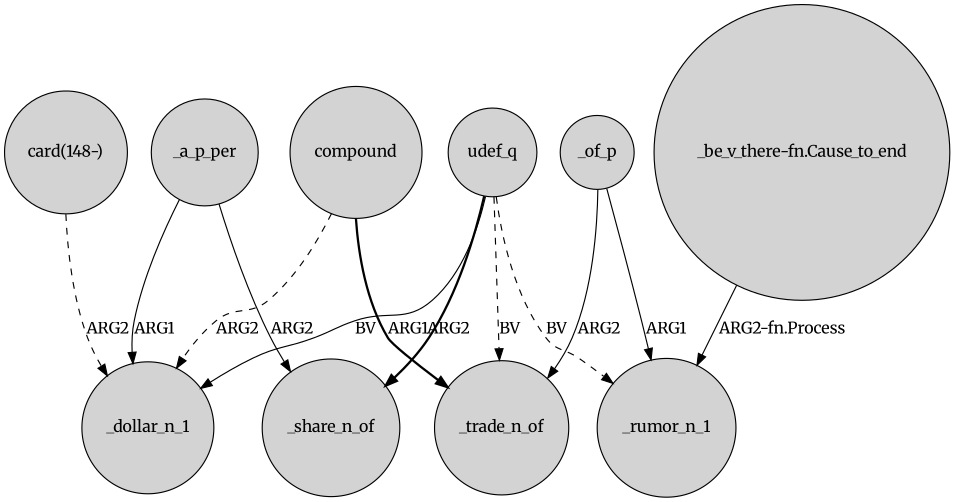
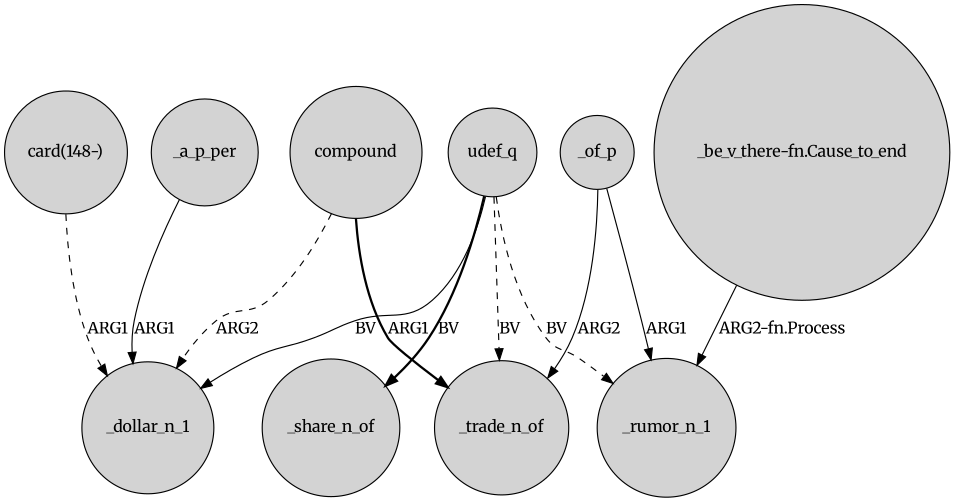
  digraph {
    fontname=Merriweather
    node [fontname=Merriweather shape=circle style=filled]
    edge [fontname=Merriweather style=solid]
    _a_p_per
    _share_n_of
    _dollar_n_1
    compound
    _trade_n_of
    udef_q
    _rumor_n_1
    _of_p
    "card(148-)"
    "_be_v_there-fn.Cause_to_end"
-   _a_p_per -> _share_n_of [label=ARG2]
    _a_p_per -> _dollar_n_1 [label=ARG1]
    compound -> _dollar_n_1 [label=ARG2 style=dashed]
    compound -> _trade_n_of [label=ARG1 style=bold]
-   udef_q -> _share_n_of [label=ARG2 style=bold]
+   udef_q -> _share_n_of [label=BV style=bold]
    udef_q -> _dollar_n_1 [label=BV]
    udef_q -> _trade_n_of [label=BV style=dashed]
    udef_q -> _rumor_n_1 [label=BV style=dashed]
    _of_p -> _trade_n_of [label=ARG2]
    _of_p -> _rumor_n_1 [label=ARG1]
-   "card(148-)" -> _dollar_n_1 [label=ARG2 style=dashed]
+   "card(148-)" -> _dollar_n_1 [label=ARG1 style=dashed]
    "_be_v_there-fn.Cause_to_end" -> _rumor_n_1 [label="ARG2-fn.Process"]
  }
